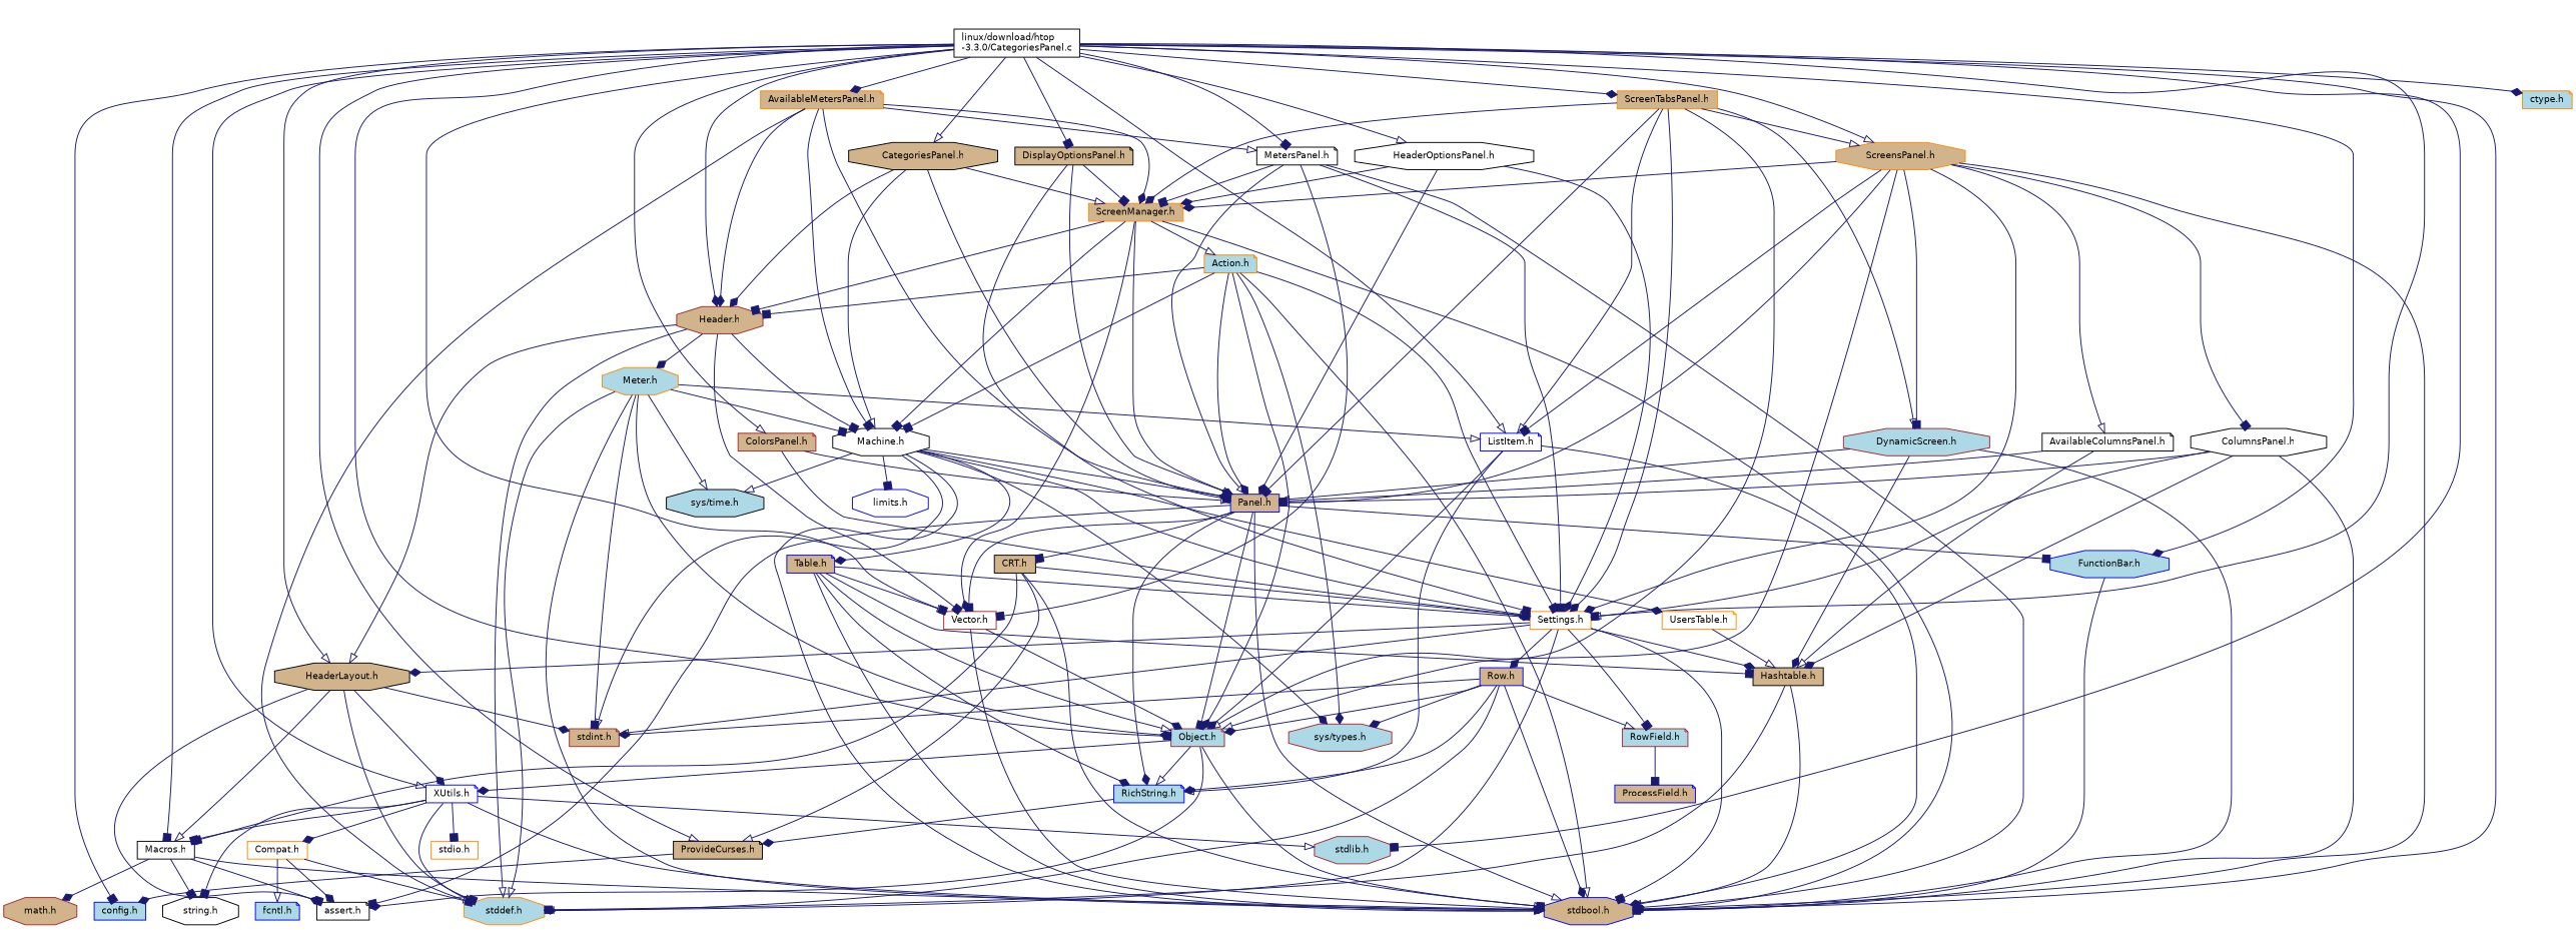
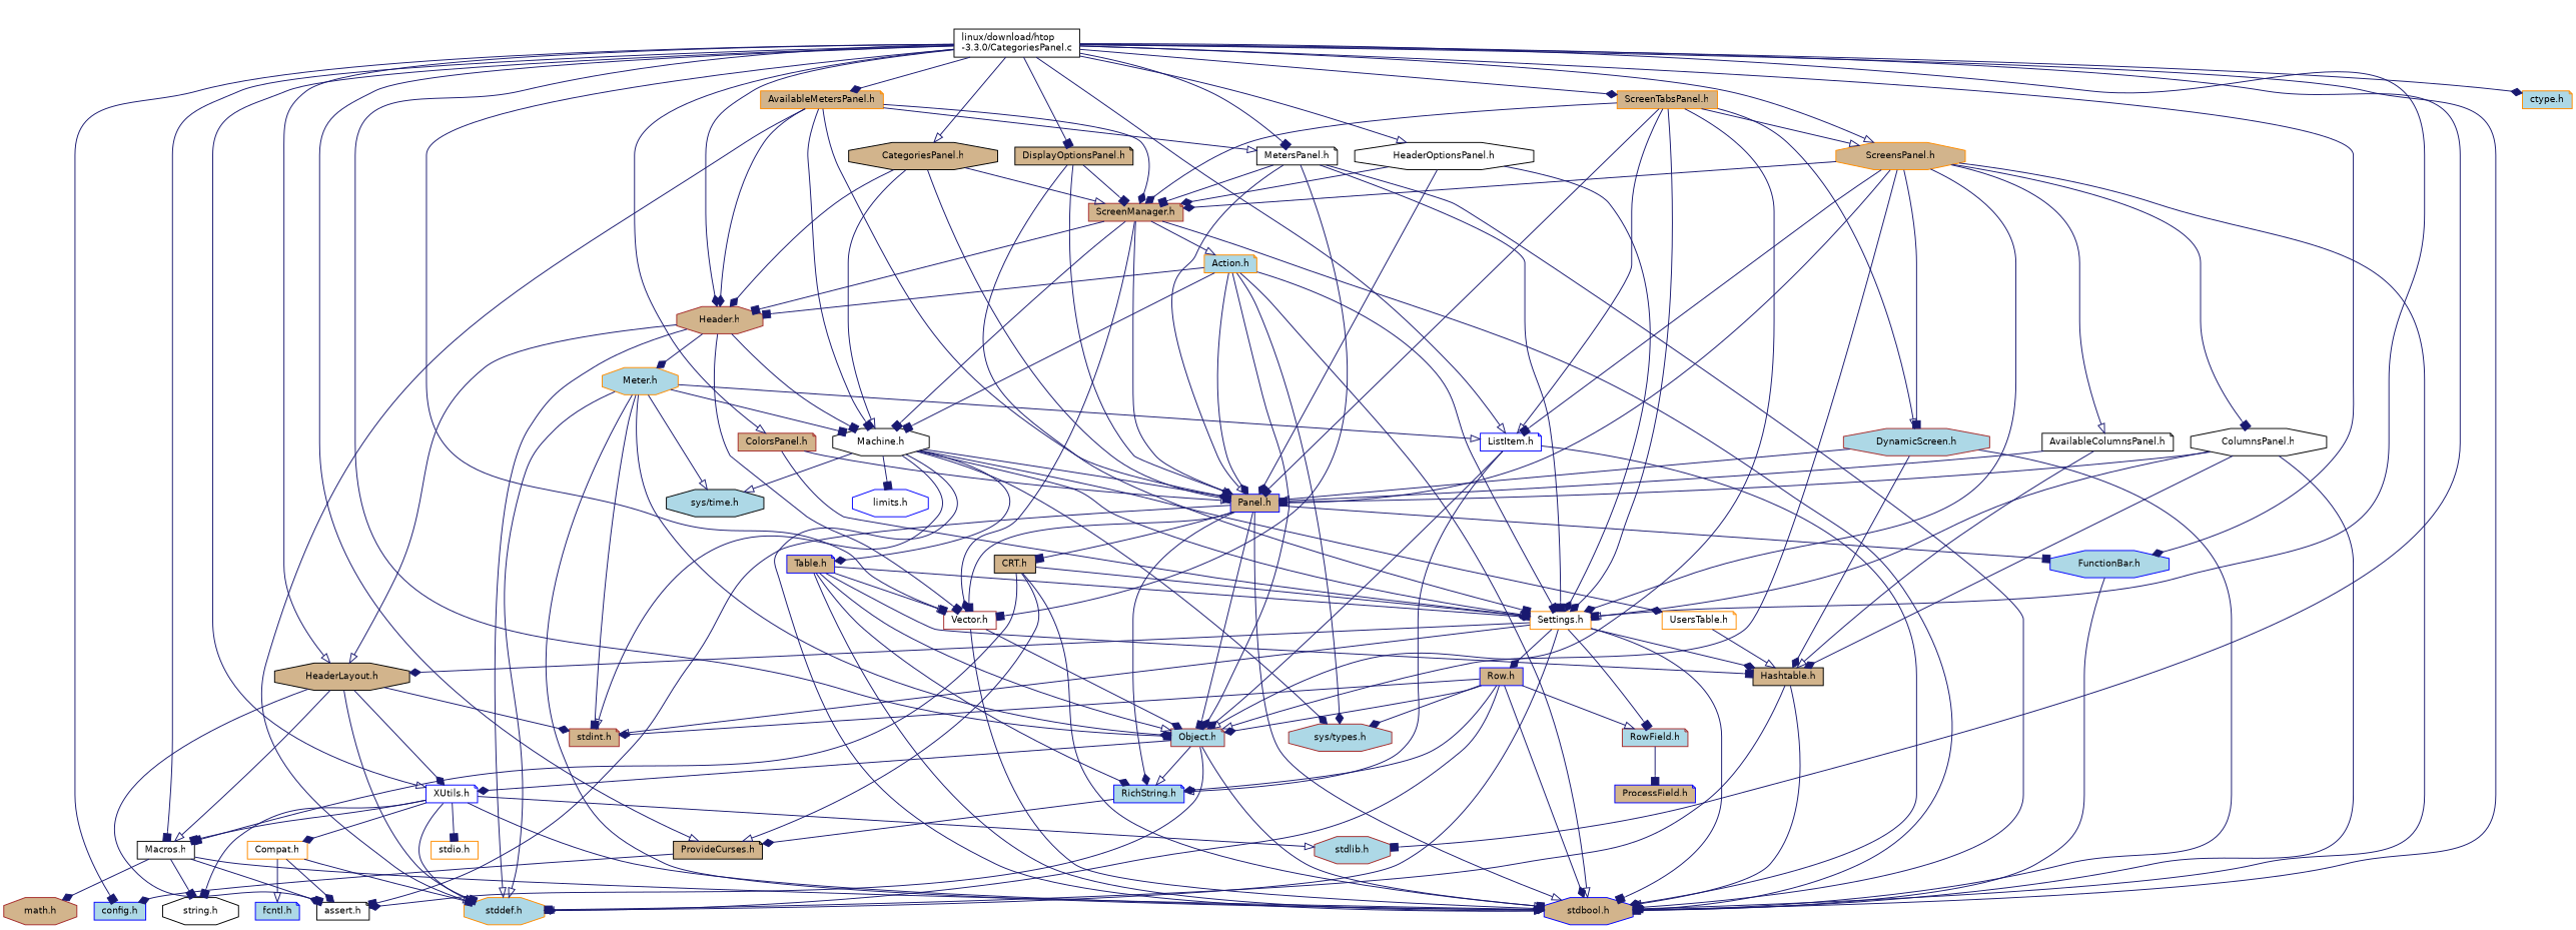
  digraph {
    node [color=black fillcolor=tan fontname=Helvetica fontsize=10 shape=note style=filled]
    edge [arrowhead=onormal color=midnightblue fontname=Helvetica fontsize=10 labelfontname=Helvetica labelfontsize=10 style=solid]
    n1 [fillcolor=white fontcolor=black height=0.2 label="linux/download/htop\l-3.3.0/CategoriesPanel.c" shape=box width=0.4]
    n2 [color=blue fillcolor=lightblue height=0.2 label="config.h" shape=box width=0.4]
    n3 [height=0.2 label="CategoriesPanel.h" shape=octagon width=0.4]
    n4 [color=brown height=0.2 label="Header.h" shape=octagon width=0.4]
    n5 [height=0.2 label="HeaderLayout.h" shape=octagon width=0.4]
    n6 [fillcolor=white height=0.2 label="Macros.h" width=0.4]
    n7 [color=blue height=0.2 label="stdbool.h" shape=octagon width=0.4]
    n8 [color=blue fillcolor=white height=0.2 label="XUtils.h" width=0.4]
    n9 [color=brown fillcolor=lightblue height=0.2 label="stdlib.h" shape=octagon width=0.4]
    n10 [height=0.2 label="ProvideCurses.h" width=0.4]
    n11 [color=darkorange fillcolor=white height=0.2 label="Settings.h" shape=box width=0.4]
    n12 [color=brown fillcolor=lightblue height=0.2 label="Object.h" width=0.4]
    n13 [color=blue fillcolor=lightblue height=0.2 label="FunctionBar.h" shape=octagon width=0.4]
    n14 [color=brown fillcolor=white height=0.2 label="Vector.h" shape=box width=0.4]
    n15 [color=blue fillcolor=white height=0.2 label="ListItem.h" width=0.4]
    n16 [color=darkorange fillcolor=lightblue height=0.2 label="ctype.h" width=0.4]
    n17 [color=darkorange height=0.2 label="AvailableMetersPanel.h" width=0.4]
    n18 [fillcolor=white height=0.2 label="MetersPanel.h" width=0.4]
    n19 [color=brown height=0.2 label="ColorsPanel.h" width=0.4]
    n20 [height=0.2 label="DisplayOptionsPanel.h" width=0.4]
    n21 [fillcolor=white height=0.2 label="HeaderOptionsPanel.h" shape=octagon width=0.4]
    n22 [color=darkorange height=0.2 label="ScreensPanel.h" shape=octagon width=0.4]
    n23 [color=darkorange height=0.2 label="ScreenTabsPanel.h" shape=box width=0.4]
    n24 [fillcolor=white height=0.2 label="Machine.h" shape=octagon width=0.4]
    n25 [color=blue height=0.2 label="Panel.h" shape=box width=0.4]
-   n26 [color=darkorange height=0.2 label="ScreenManager.h" width=0.4]
+   n26 [color=brown height=0.2 label="ScreenManager.h" width=0.4]
    n27 [color=darkorange fillcolor=lightblue height=0.2 label="stddef.h" shape=octagon width=0.4]
    n28 [color=darkorange fillcolor=lightblue height=0.2 label="Meter.h" shape=octagon width=0.4]
    n29 [fillcolor=white height=0.2 label="assert.h" width=0.4]
    n30 [color=brown height=0.2 label="stdint.h" width=0.4]
    n31 [color=brown height=0.2 label="math.h" shape=octagon width=0.4]
    n32 [fillcolor=white height=0.2 label="string.h" shape=octagon width=0.4]
    n33 [color=darkorange fillcolor=white height=0.2 label="stdio.h" shape=box width=0.4]
    n34 [color=darkorange fillcolor=white height=0.2 label="Compat.h" shape=box width=0.4]
    n35 [height=0.2 label="Hashtable.h" shape=box width=0.4]
    n36 [color=blue height=0.2 label="Row.h" shape=box width=0.4]
    n37 [color=brown fillcolor=lightblue height=0.2 label="RowField.h" width=0.4]
    n38 [color=blue fillcolor=lightblue height=0.2 label="RichString.h" width=0.4]
    n39 [fillcolor=white height=0.2 label="AvailableColumnsPanel.h" width=0.4]
    n40 [fillcolor=white height=0.2 label="ColumnsPanel.h" shape=octagon width=0.4]
    n41 [color=brown fillcolor=lightblue height=0.2 label="DynamicScreen.h" shape=octagon width=0.4]
    n42 [color=blue fillcolor=white height=0.2 label="limits.h" shape=octagon width=0.4]
    n43 [fillcolor=lightblue height=0.2 label="sys/time.h" shape=octagon width=0.4]
    n44 [color=brown fillcolor=lightblue height=0.2 label="sys/types.h" shape=octagon width=0.4]
    n45 [color=blue height=0.2 label="Table.h" width=0.4]
    n46 [color=darkorange fillcolor=white height=0.2 label="UsersTable.h" width=0.4]
    n47 [height=0.2 label="CRT.h" shape=box width=0.4]
    n48 [color=darkorange fillcolor=lightblue height=0.2 label="Action.h" width=0.4]
    n49 [color=blue fillcolor=lightblue height=0.2 label="fcntl.h" width=0.4]
    n50 [color=blue height=0.2 label="ProcessField.h" width=0.4]
    n1 -> n2 [arrowhead=box]
    n1 -> n3
    n1 -> n4 [arrowhead=diamond]
    n1 -> n5
    n1 -> n6 [arrowhead=box]
    n1 -> n7
    n1 -> n8
    n1 -> n9 [arrowhead=box]
    n1 -> n10
    n1 -> n11 [arrowhead=box]
    n1 -> n12 [arrowhead=box]
    n1 -> n13 [arrowhead=diamond]
    n1 -> n14 [arrowhead=box]
    n1 -> n15
    n1 -> n16 [arrowhead=diamond]
    n1 -> n17 [arrowhead=diamond]
    n1 -> n18 [arrowhead=box]
    n1 -> n19
    n1 -> n20 [arrowhead=box]
    n1 -> n21
    n1 -> n22
    n1 -> n23 [arrowhead=diamond]
    n3 -> n4 [arrowhead=diamond]
    n3 -> n24
    n3 -> n25 [arrowhead=box]
    n3 -> n26
    n4 -> n5
    n4 -> n14 [arrowhead=box]
    n4 -> n24 [arrowhead=box]
    n4 -> n27
    n4 -> n28 [arrowhead=diamond]
    n5 -> n6
    n5 -> n8 [arrowhead=diamond]
    n5 -> n27 [arrowhead=box]
    n5 -> n29 [arrowhead=box]
    n5 -> n30 [arrowhead=diamond]
    n6 -> n7
    n6 -> n29 [arrowhead=diamond]
    n6 -> n31 [arrowhead=diamond]
    n6 -> n32 [arrowhead=box]
    n8 -> n6 [arrowhead=box]
    n8 -> n7
    n8 -> n9
    n8 -> n27
    n8 -> n32 [arrowhead=box]
    n8 -> n33 [arrowhead=box]
    n8 -> n34 [arrowhead=diamond]
    n10 -> n2 [arrowhead=diamond]
    n11 -> n5 [arrowhead=diamond]
    n11 -> n7 [arrowhead=box]
    n11 -> n27
    n11 -> n30
    n11 -> n35 [arrowhead=diamond]
    n11 -> n36 [arrowhead=diamond]
    n11 -> n37 [arrowhead=box]
    n12 -> n7 [arrowhead=box]
    n12 -> n8 [arrowhead=diamond]
    n12 -> n29 [arrowhead=diamond]
    n12 -> n38
    n13 -> n7 [arrowhead=box]
    n14 -> n7 [arrowhead=diamond]
    n14 -> n12 [arrowhead=diamond]
    n15 -> n7 [arrowhead=diamond]
    n15 -> n12 [arrowhead=diamond]
    n15 -> n38
    n17 -> n4 [arrowhead=diamond]
    n17 -> n18
    n17 -> n24 [arrowhead=box]
    n17 -> n25 [arrowhead=diamond]
    n17 -> n26 [arrowhead=diamond]
    n17 -> n27
    n18 -> n7 [arrowhead=diamond]
    n18 -> n11 [arrowhead=box]
    n18 -> n14 [arrowhead=box]
    n18 -> n25
    n18 -> n26 [arrowhead=box]
    n19 -> n11
    n19 -> n25
    n20 -> n11 [arrowhead=box]
    n20 -> n25 [arrowhead=diamond]
    n20 -> n26 [arrowhead=box]
    n21 -> n11 [arrowhead=diamond]
    n21 -> n25 [arrowhead=diamond]
    n21 -> n26 [arrowhead=diamond]
    n22 -> n7
    n22 -> n11 [arrowhead=diamond]
    n22 -> n12
    n22 -> n15 [arrowhead=box]
    n22 -> n25
    n22 -> n26 [arrowhead=diamond]
    n22 -> n39
    n22 -> n40 [arrowhead=box]
    n22 -> n41 [arrowhead=box]
    n23 -> n11 [arrowhead=diamond]
    n23 -> n12
    n23 -> n15
    n23 -> n22
    n23 -> n25 [arrowhead=box]
    n23 -> n26 [arrowhead=diamond]
    n23 -> n41
    n24 -> n7
    n24 -> n11
    n24 -> n25 [arrowhead=diamond]
    n24 -> n30
    n24 -> n42 [arrowhead=box]
    n24 -> n43
    n24 -> n44 [arrowhead=diamond]
    n24 -> n45 [arrowhead=diamond]
    n24 -> n46 [arrowhead=diamond]
    n25 -> n7
    n25 -> n12 [arrowhead=box]
    n25 -> n13 [arrowhead=box]
    n25 -> n14 [arrowhead=box]
    n25 -> n29 [arrowhead=box]
    n25 -> n38 [arrowhead=diamond]
    n25 -> n47 [arrowhead=box]
    n26 -> n4 [arrowhead=box]
    n26 -> n7 [arrowhead=diamond]
    n26 -> n14 [arrowhead=diamond]
    n26 -> n24 [arrowhead=box]
    n26 -> n25
    n26 -> n48
    n28 -> n7 [arrowhead=diamond]
    n28 -> n12 [arrowhead=diamond]
    n28 -> n15
    n28 -> n24 [arrowhead=box]
    n28 -> n27
    n28 -> n30 [arrowhead=box]
    n28 -> n43
    n34 -> n27 [arrowhead=box]
    n34 -> n29 [arrowhead=diamond]
    n34 -> n49
    n35 -> n7
    n35 -> n27 [arrowhead=box]
    n36 -> n7 [arrowhead=diamond]
    n36 -> n12 [arrowhead=diamond]
    n36 -> n27 [arrowhead=diamond]
    n36 -> n30 [arrowhead=diamond]
    n36 -> n37
    n36 -> n38 [arrowhead=diamond]
    n36 -> n44 [arrowhead=diamond]
    n37 -> n50 [arrowhead=box]
    n38 -> n10 [arrowhead=diamond]
    n39 -> n25
    n39 -> n35
    n40 -> n7 [arrowhead=box]
    n40 -> n11
    n40 -> n25 [arrowhead=box]
    n40 -> n35 [arrowhead=diamond]
    n41 -> n7 [arrowhead=diamond]
    n41 -> n25
    n41 -> n35 [arrowhead=diamond]
    n45 -> n7
    n45 -> n11 [arrowhead=diamond]
    n45 -> n12
    n45 -> n14
    n45 -> n35 [arrowhead=box]
    n45 -> n38 [arrowhead=diamond]
    n46 -> n35
    n47 -> n6 [arrowhead=box]
    n47 -> n7
    n47 -> n10
    n47 -> n11 [arrowhead=box]
    n48 -> n4 [arrowhead=box]
    n48 -> n7
    n48 -> n11 [arrowhead=box]
    n48 -> n12 [arrowhead=diamond]
    n48 -> n24 [arrowhead=box]
    n48 -> n25 [arrowhead=diamond]
    n48 -> n44 [arrowhead=diamond]
  }
